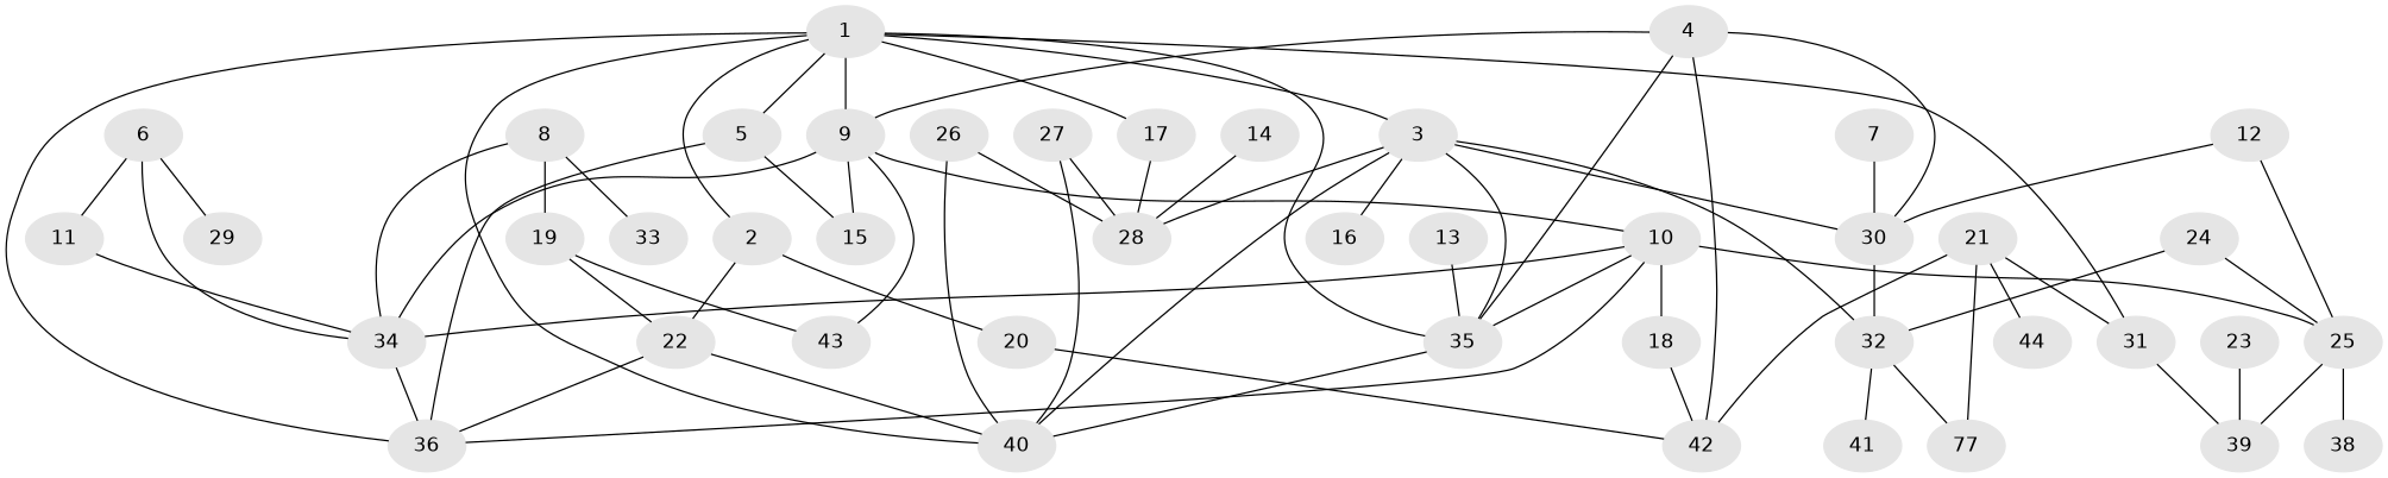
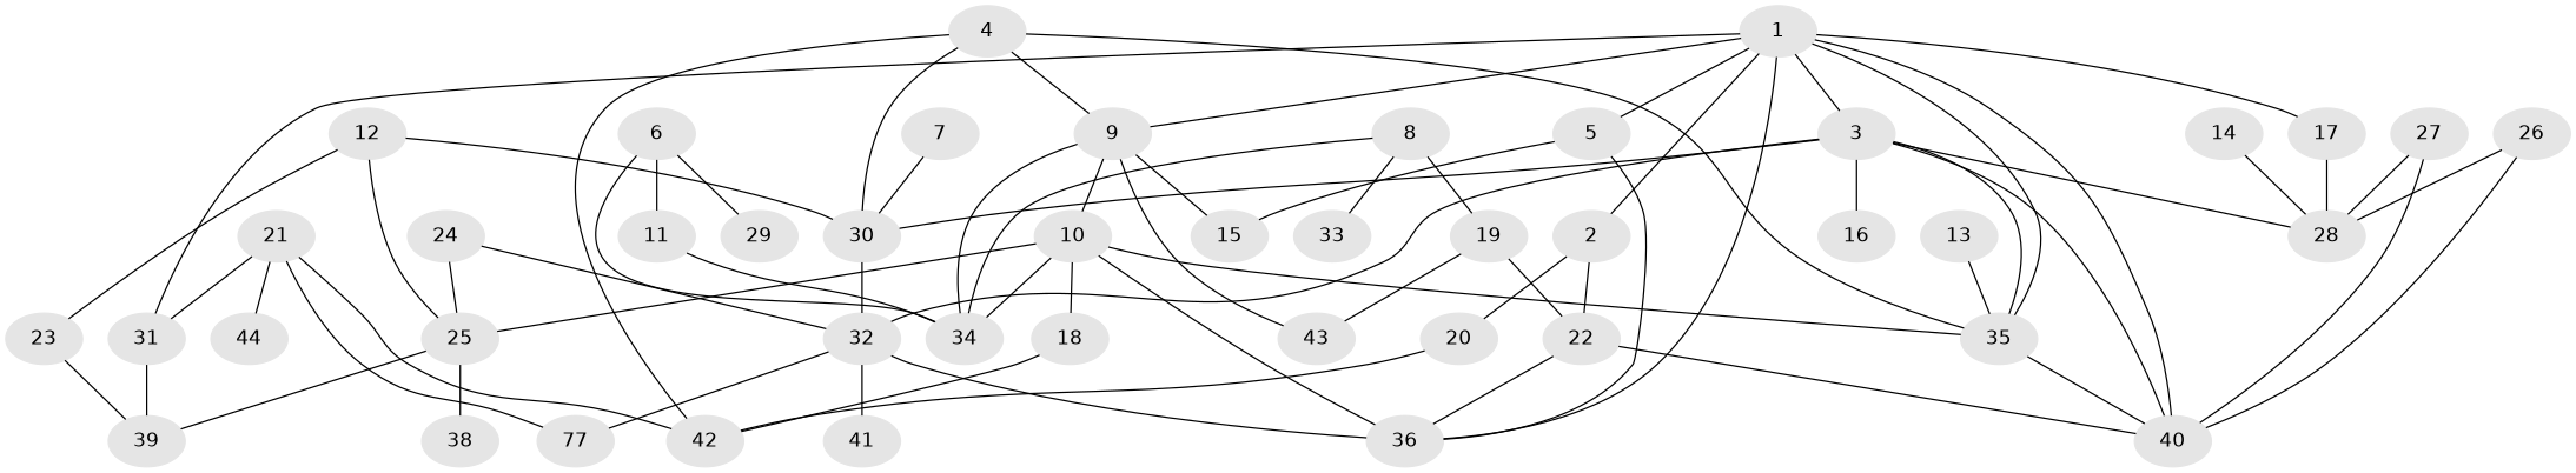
  graph {
    fontname="DejaVu Sans"
    node [color=gray90 fontname="DejaVu Sans" style=filled]
    edge [fontname="DejaVu Sans" weight=1.0]
    1
    2
    3
    5
    9
    17
    31
    35
    36
    40
    20
    22
    16
    28
    30
    32
    15
    34
    10
    43
    39
    42
    n23 [label=77]
    41
    4
    6
    11
    29
    7
    8
    19
    33
    18
    25
    38
    12
    23
    13
    14
    21
    44
    24
    26
    27
    1 -- 2
    1 -- 3
    1 -- 5
    1 -- 9
    1 -- 17
    1 -- 31
    1 -- 35
    1 -- 36
    1 -- 40
    2 -- 20
    2 -- 22
    3 -- 35
    3 -- 40
    3 -- 16
    3 -- 28
    3 -- 30
    3 -- 32
    5 -- 36
    5 -- 15
    9 -- 15
    9 -- 34
    9 -- 10
    9 -- 43
    17 -- 28
    31 -- 39
    35 -- 40
    20 -- 42
    22 -- 36
    22 -- 40
    30 -- 32
-   34 -- 36 [weight=2.0]
+   32 -- 36 [weight=2.0]
    32 -- n23
    32 -- 41 [weight=2.0]
    10 -- 35
    10 -- 36
    10 -- 34
    10 -- 18
    10 -- 25
    4 -- 9
    4 -- 35
    4 -- 30
    4 -- 42
    6 -- 34
    6 -- 11
    6 -- 29
    11 -- 34
    7 -- 30
    8 -- 34
    8 -- 19 [weight=2.0]
    8 -- 33
    19 -- 22
    19 -- 43
    18 -- 42
    25 -- 39
    25 -- 38
    12 -- 30
    12 -- 25
+   12 -- 23
    23 -- 39
    13 -- 35
    14 -- 28
    21 -- 31
    21 -- 42
    21 -- n23
    21 -- 44
    24 -- 32
    24 -- 25
    26 -- 40
    26 -- 28
    27 -- 40
    27 -- 28
  }
